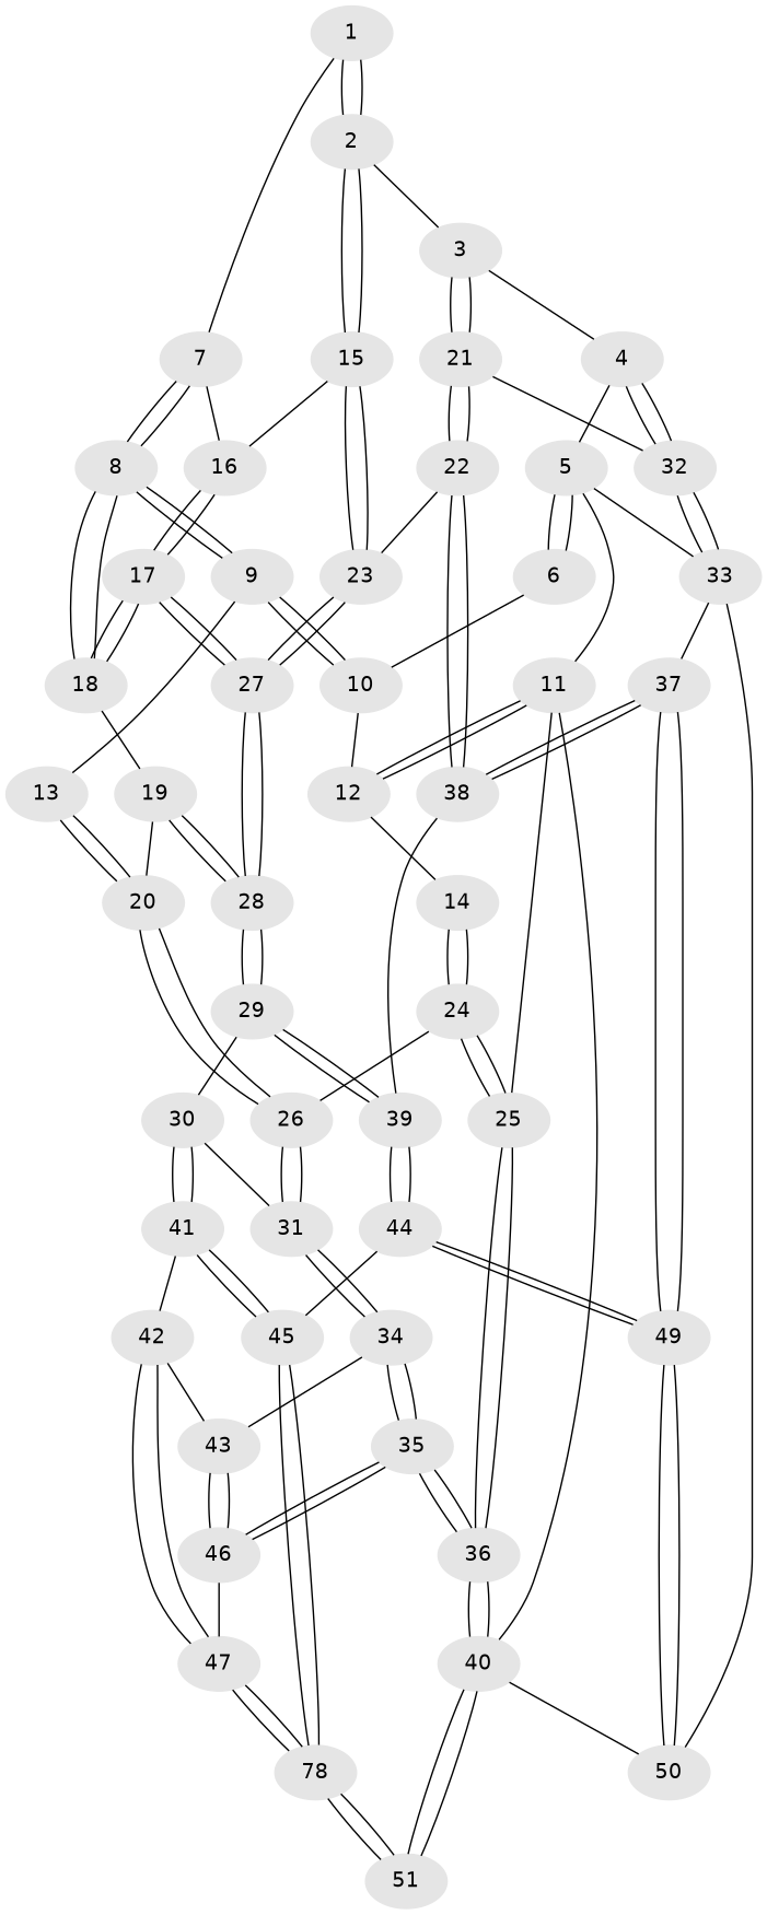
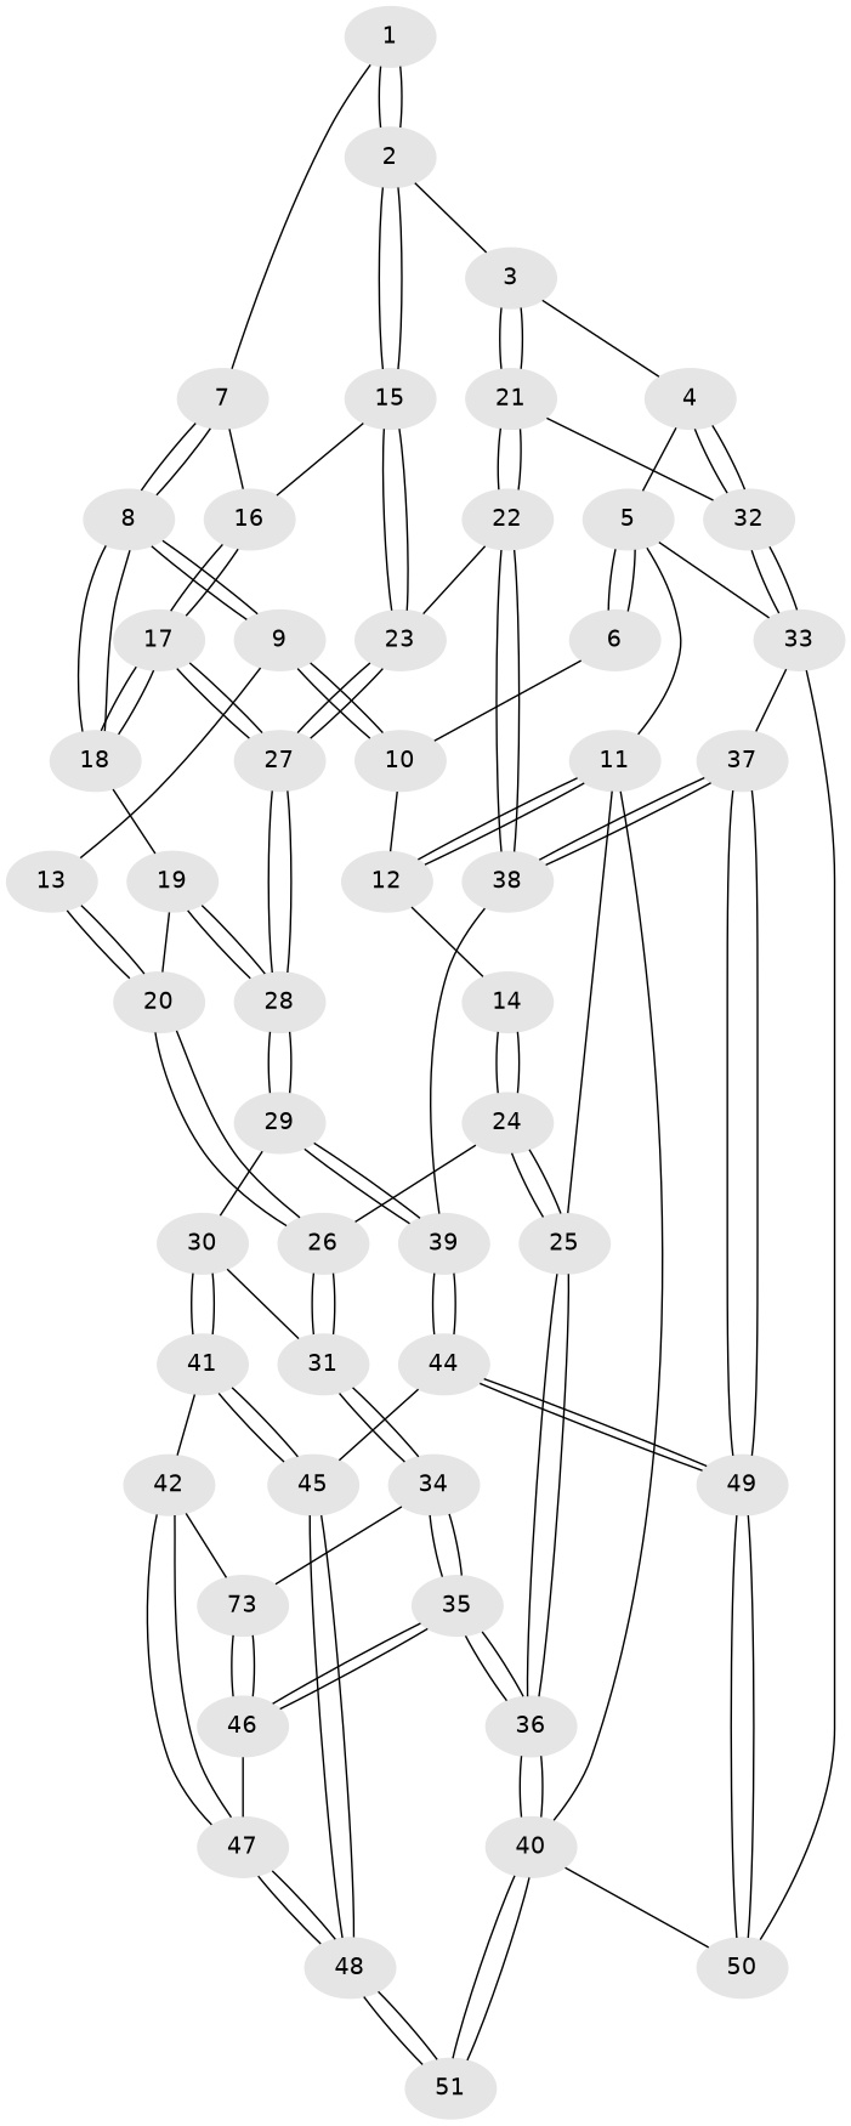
  graph {
    fontname="DejaVu Sans"
    node [color=gray90 fontname="DejaVu Sans" style=filled]
    edge [fontname="DejaVu Sans"]
    1
    2
    7
    3
    15
    8
    16
    4
    21
    23
    5
    32
    22
    6
    11
    33
    10
    12
    25
    40
    37
    50
    9
    18
    17
    13
    19
    20
    14
    36
    51
    24
    26
    27
    28
    29
    31
    38
    39
    34
    30
    41
    44
    42
    45
    35
-   43
+   43 [label=73]
    49
    46
    47
-   48 [label=78]
+   48
    1 -- 2
    1 -- 2
    1 -- 7
    2 -- 3
    2 -- 15
    2 -- 15
    7 -- 8
    7 -- 8
    7 -- 16
    3 -- 4
    3 -- 21
    3 -- 21
    15 -- 16
    15 -- 23
    15 -- 23
    8 -- 9
    8 -- 9
    8 -- 18
    8 -- 18
    16 -- 17
    16 -- 17
    4 -- 5
    4 -- 32
    4 -- 32
    21 -- 32
    21 -- 22
    21 -- 22
    23 -- 27
    23 -- 27
    5 -- 6
    5 -- 6
    5 -- 11
    5 -- 33
    32 -- 33
    32 -- 33
    22 -- 23
    22 -- 38
    22 -- 38
    6 -- 10
    11 -- 12
    11 -- 12
    11 -- 25
    11 -- 40
    33 -- 37
    33 -- 50
    10 -- 12
    12 -- 14
    25 -- 36
    25 -- 36
    40 -- 50
    40 -- 51
    40 -- 51
    37 -- 38
    37 -- 38
    37 -- 49
    37 -- 49
    9 -- 10
    9 -- 10
    9 -- 13
    18 -- 19
    17 -- 18
    17 -- 18
    17 -- 27
    17 -- 27
    13 -- 20
    13 -- 20
    19 -- 20
    19 -- 28
    19 -- 28
    20 -- 26
    20 -- 26
    14 -- 24
    14 -- 24
    36 -- 40
    36 -- 40
    24 -- 25
    24 -- 25
    24 -- 26
    26 -- 31
    26 -- 31
    27 -- 28
    27 -- 28
    28 -- 29
    28 -- 29
    29 -- 39
    29 -- 39
    29 -- 30
    31 -- 34
    31 -- 34
    38 -- 39
    39 -- 44
    39 -- 44
    34 -- 35
    34 -- 35
    34 -- 43
    30 -- 31
    30 -- 41
    30 -- 41
    41 -- 42
    41 -- 45
    41 -- 45
    44 -- 45
    44 -- 49
    44 -- 49
    42 -- 43
    42 -- 47
    42 -- 47
    45 -- 48
    45 -- 48
    35 -- 36
    35 -- 36
    35 -- 46
    35 -- 46
    43 -- 46
    43 -- 46
    49 -- 50
    49 -- 50
    46 -- 47
    47 -- 48
    47 -- 48
    48 -- 51
    48 -- 51
  }
